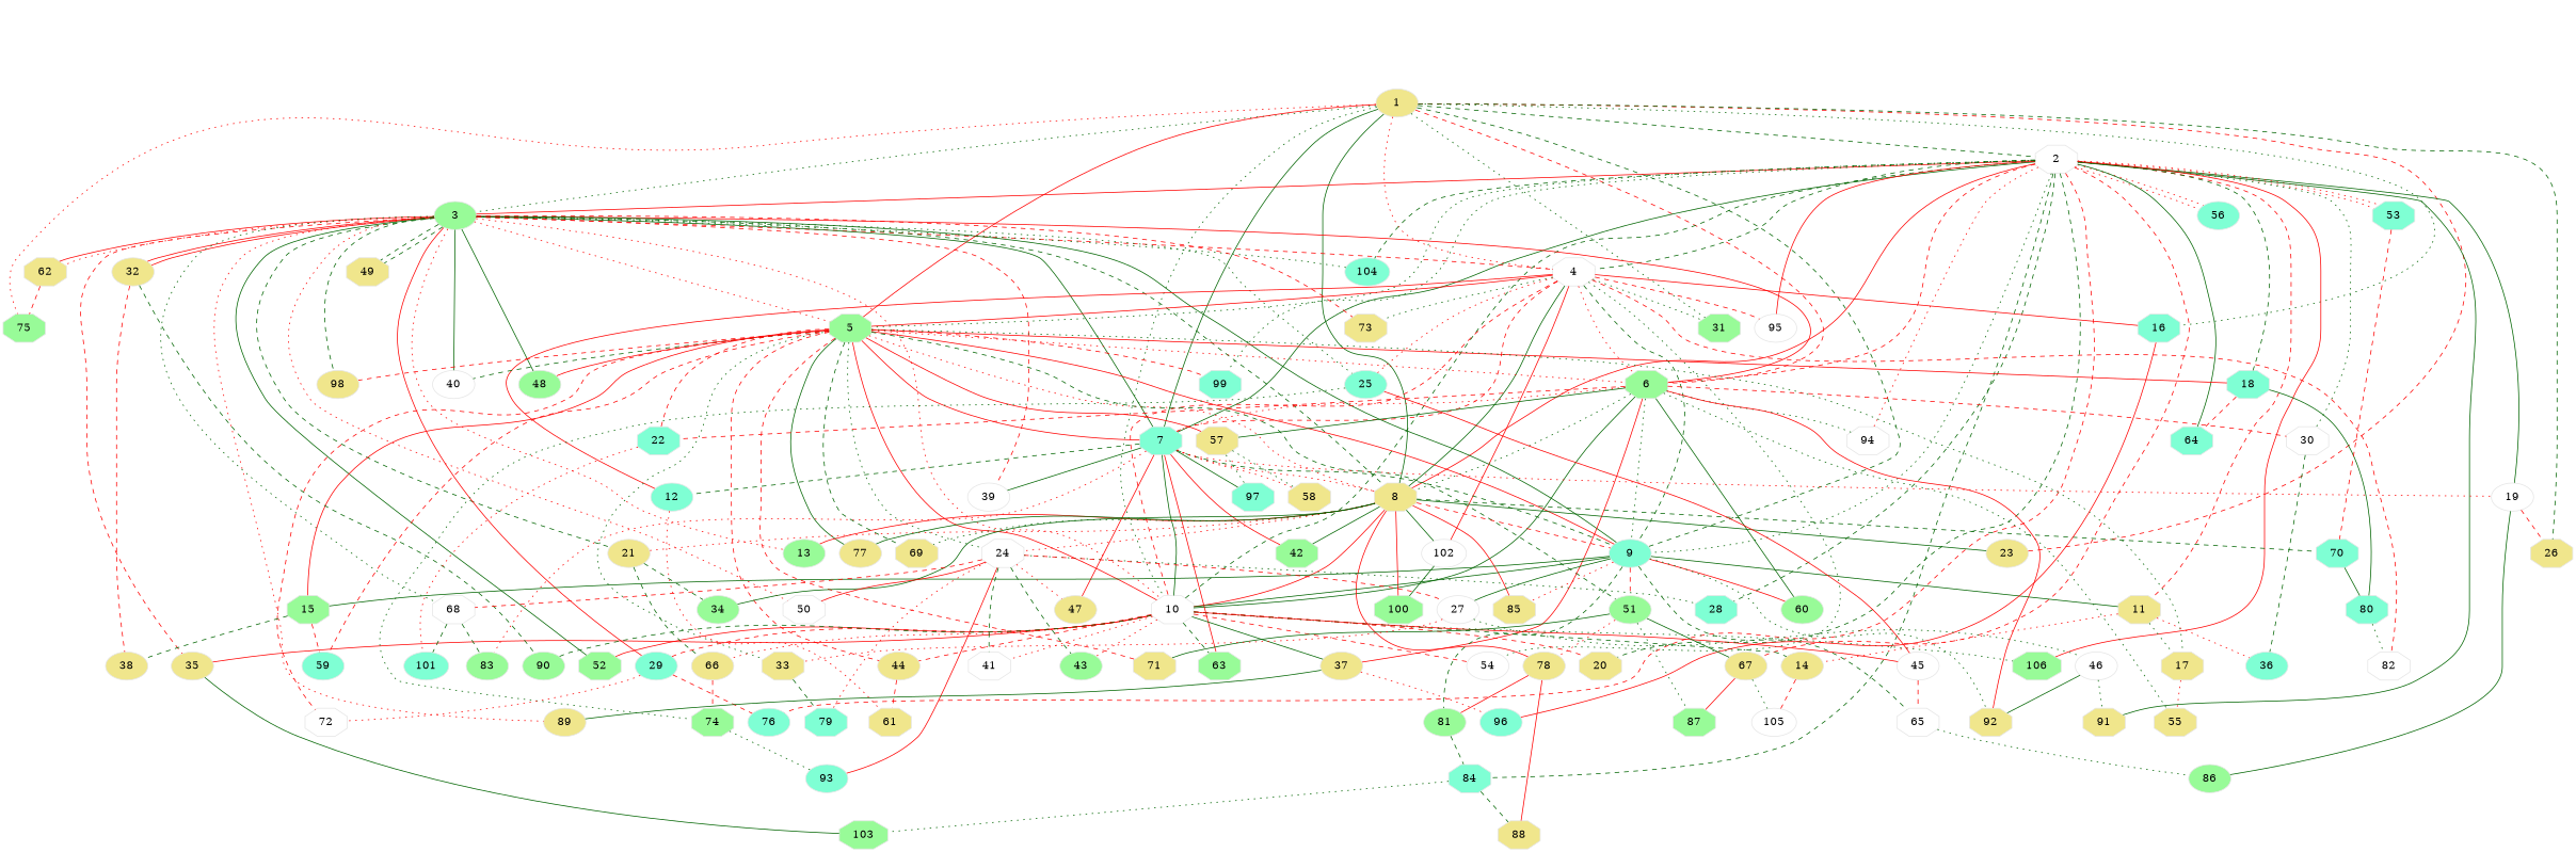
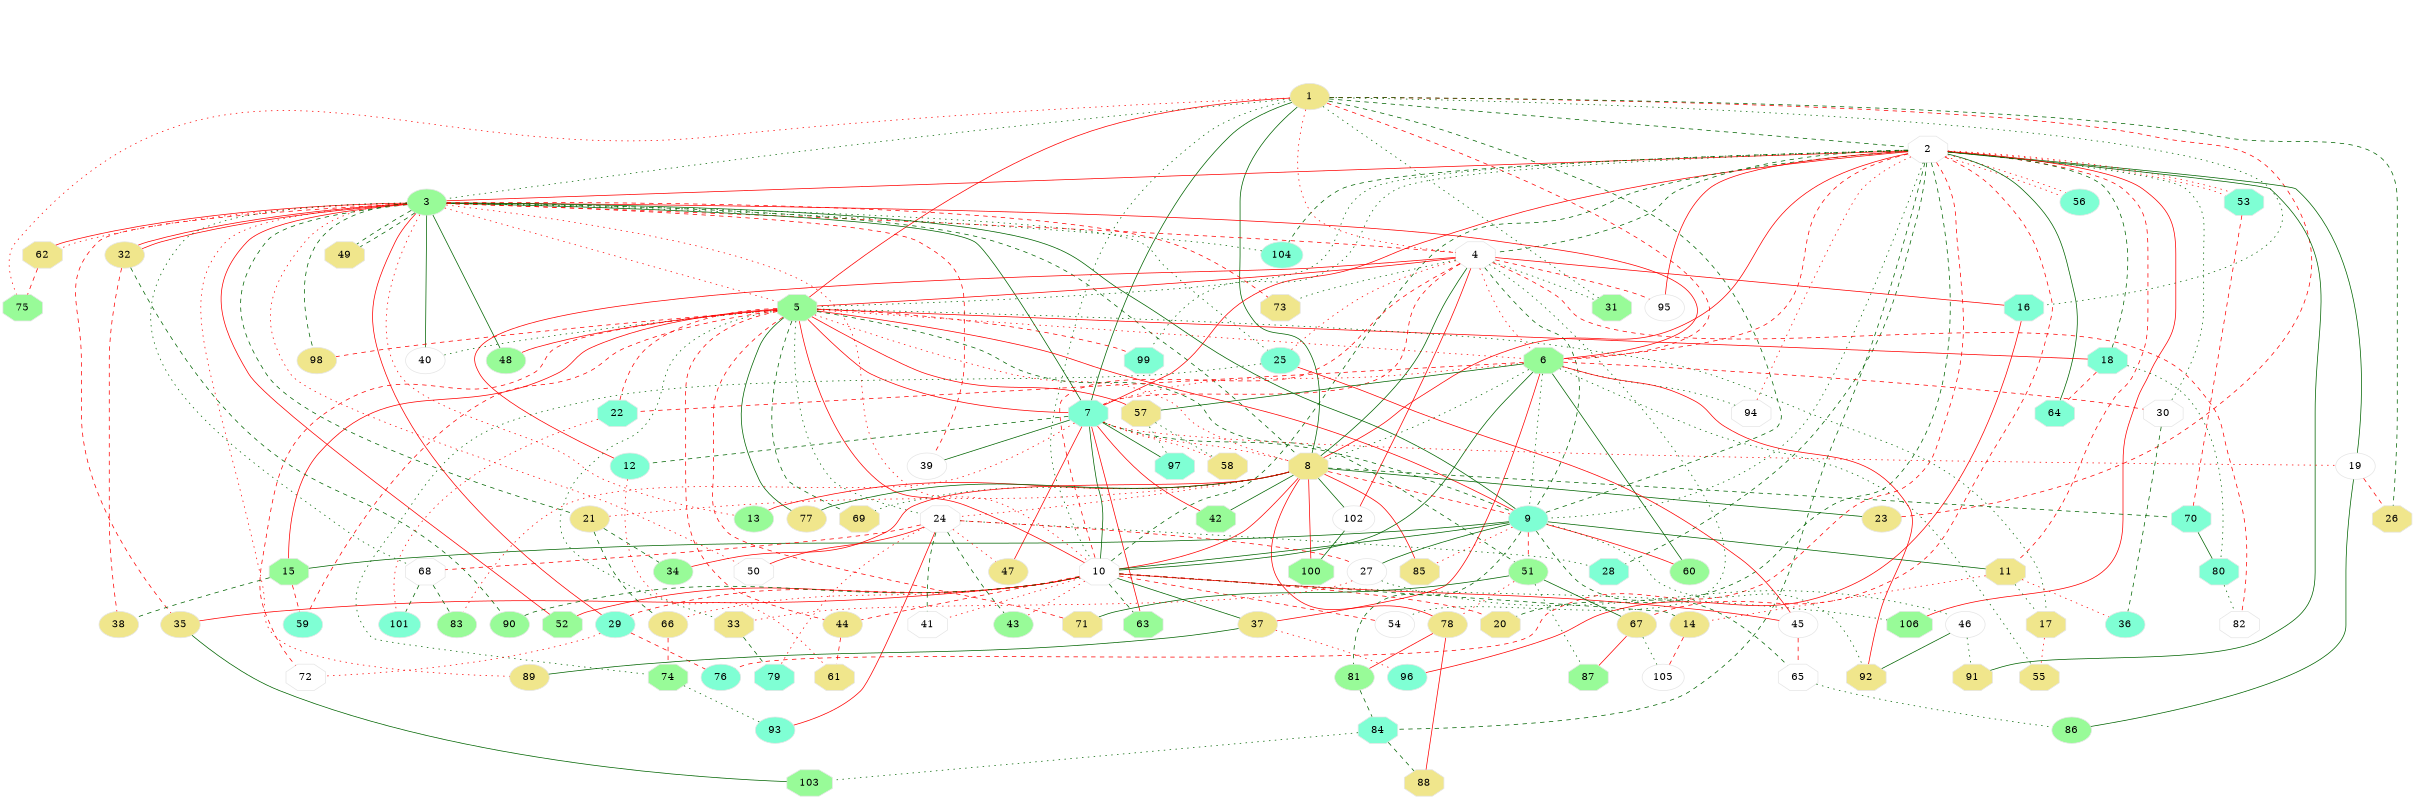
  graph {
    node [color=gray90 fillcolor=khaki shape=octagon style=filled]
    edge [color=red style=dashed]
    1 [shape=ellipse]
    2 [fillcolor=white]
    3 [fillcolor=palegreen shape=ellipse]
    4 [fillcolor=white]
    5 [fillcolor=palegreen]
    6 [fillcolor=palegreen]
    7 [fillcolor=aquamarine]
    8
    9 [fillcolor=aquamarine shape=ellipse]
    10 [fillcolor=white]
    16 [fillcolor=aquamarine]
    23 [shape=ellipse]
    26
    31 [fillcolor=palegreen]
    75 [fillcolor=palegreen]
    11
    18 [fillcolor=aquamarine]
    19 [fillcolor=white shape=ellipse]
    20
    28 [fillcolor=aquamarine]
    30 [fillcolor=white]
    53 [fillcolor=aquamarine]
    56 [fillcolor=aquamarine shape=ellipse]
    64 [fillcolor=aquamarine]
    67 [shape=ellipse]
    76 [fillcolor=aquamarine shape=ellipse]
    84 [fillcolor=aquamarine]
    91
    94 [fillcolor=white]
    95 [fillcolor=white shape=ellipse]
    99 [fillcolor=aquamarine]
    104 [fillcolor=aquamarine shape=ellipse]
    106 [fillcolor=palegreen]
    13 [fillcolor=palegreen shape=ellipse]
    21 [shape=ellipse]
    25 [fillcolor=aquamarine shape=ellipse]
    29 [fillcolor=aquamarine shape=ellipse]
    32 [shape=ellipse]
    35 [shape=ellipse]
    39 [fillcolor=white shape=ellipse]
    40 [fillcolor=white shape=ellipse]
    48 [fillcolor=palegreen shape=ellipse]
    49
    50 [fillcolor=white]
    52 [fillcolor=palegreen]
    62
    68 [fillcolor=white]
    73
    89 [shape=ellipse]
    98 [shape=ellipse]
    12 [fillcolor=aquamarine shape=ellipse]
    54 [fillcolor=white shape=ellipse]
    82 [fillcolor=white]
    102 [fillcolor=white shape=ellipse]
    15 [fillcolor=palegreen]
    17
    22 [fillcolor=aquamarine]
    24 [fillcolor=white]
    33
    44 [shape=ellipse]
    51 [fillcolor=palegreen shape=ellipse]
    57
    59 [fillcolor=aquamarine shape=ellipse]
    69
    71
    72 [fillcolor=white]
    77 [shape=ellipse]
    37 [shape=ellipse]
    55
    60 [fillcolor=palegreen shape=ellipse]
    92
    42 [fillcolor=palegreen]
    47 [shape=ellipse]
    58
    63 [fillcolor=palegreen]
    83 [fillcolor=palegreen shape=ellipse]
    97 [fillcolor=aquamarine]
    34 [fillcolor=palegreen shape=ellipse]
    70 [fillcolor=aquamarine]
    78 [shape=ellipse]
    85
    100 [fillcolor=palegreen]
    27 [fillcolor=white shape=ellipse]
    65 [fillcolor=white]
    81 [fillcolor=palegreen shape=ellipse]
    14 [shape=ellipse]
    41 [fillcolor=white]
    43 [fillcolor=palegreen shape=ellipse]
    45 [fillcolor=white shape=ellipse]
    66 [shape=ellipse]
    90 [fillcolor=palegreen shape=ellipse]
    96 [fillcolor=aquamarine shape=ellipse]
    36 [fillcolor=aquamarine shape=ellipse]
    80 [fillcolor=aquamarine]
    86 [fillcolor=palegreen shape=ellipse]
    105 [fillcolor=white shape=ellipse]
    87 [fillcolor=palegreen]
    103 [fillcolor=palegreen]
    88
    74 [fillcolor=palegreen]
    38 [shape=ellipse]
    101 [fillcolor=aquamarine shape=ellipse]
    61
    79 [fillcolor=aquamarine]
    93 [fillcolor=aquamarine shape=ellipse]
    46 [fillcolor=white shape=ellipse]
    1 -- 2 [color=darkgreen]
    1 -- 3 [color=darkgreen style=dotted]
    1 -- 4 [style=dotted]
    1 -- 5 [style=solid]
    1 -- 6
    1 -- 7 [color=darkgreen style=solid]
    1 -- 8 [color=darkgreen style=solid]
    1 -- 9 [color=darkgreen]
    1 -- 10 [color=darkgreen style=dotted]
    1 -- 16 [color=darkgreen style=dotted]
    1 -- 23
    1 -- 26 [color=darkgreen]
    1 -- 31 [color=darkgreen style=dotted]
    1 -- 75 [style=dotted]
    2 -- 3 [style=solid]
    2 -- 4 [color=darkgreen]
    2 -- 5 [color=darkgreen style=dotted]
    2 -- 6
-   2 -- 7 [color=darkgreen style=solid]
+   2 -- 7 [style=solid]
    2 -- 8 [style=solid]
    2 -- 9 [color=darkgreen style=dotted]
    2 -- 10 [color=darkgreen]
    2 -- 11
    2 -- 18 [color=darkgreen]
    2 -- 19 [color=darkgreen style=solid]
    2 -- 20 [color=darkgreen]
    2 -- 28 [color=darkgreen]
    2 -- 30 [color=darkgreen style=dotted]
    2 -- 53 [style=dotted]
    2 -- 53 [style=dotted]
    2 -- 56 [style=dotted]
    2 -- 56 [style=dotted]
    2 -- 64 [color=darkgreen style=solid]
    2 -- 67
    2 -- 76
    2 -- 84 [color=darkgreen]
    2 -- 91 [color=darkgreen style=solid]
    2 -- 94 [style=dotted]
    2 -- 95 [style=solid]
    2 -- 99 [color=darkgreen style=dotted]
    2 -- 104 [color=darkgreen]
    2 -- 106 [style=solid]
    3 -- 4
    3 -- 5 [style=dotted]
    3 -- 6 [style=solid]
    3 -- 7 [color=darkgreen style=solid]
    3 -- 8 [color=darkgreen]
    3 -- 9 [color=darkgreen style=solid]
    3 -- 10 [style=dotted]
    3 -- 104 [color=darkgreen style=dotted]
    3 -- 13 [style=dotted]
    3 -- 21 [color=darkgreen]
    3 -- 25 [color=darkgreen style=dotted]
    3 -- 29 [style=solid]
    3 -- 32 [style=solid]
    3 -- 32 [style=solid]
    3 -- 35
    3 -- 39
    3 -- 40 [color=darkgreen style=solid]
    3 -- 48 [color=darkgreen style=solid]
    3 -- 49 [color=darkgreen]
    3 -- 49 [color=darkgreen]
    3 -- 50 [style=dotted]
-   3 -- 52 [color=darkgreen style=solid]
+   3 -- 52 [style=solid]
    3 -- 62 [style=solid]
    3 -- 62 [style=dotted]
    3 -- 68 [color=darkgreen style=dotted]
    3 -- 73
    3 -- 89 [style=dotted]
    3 -- 98 [color=darkgreen]
    4 -- 5 [style=solid]
    4 -- 6 [style=dotted]
    4 -- 7
    4 -- 8 [color=darkgreen style=solid]
    4 -- 9 [color=darkgreen]
    4 -- 10
    4 -- 16 [style=solid]
    4 -- 31 [color=darkgreen style=dotted]
    4 -- 95
    4 -- 25 [style=dotted]
    4 -- 73 [color=darkgreen style=dotted]
    4 -- 12 [style=solid]
    4 -- 54 [color=darkgreen style=dotted]
    4 -- 82
    4 -- 102 [style=solid]
    5 -- 6 [style=dotted]
    5 -- 7 [style=solid]
    5 -- 8 [style=dotted]
    5 -- 9 [style=solid]
    5 -- 10 [style=solid]
    5 -- 18 [style=solid]
    5 -- 99
-   5 -- 40 [color=darkgreen]
+   5 -- 40 [color=darkgreen style=dotted]
    5 -- 48 [style=solid]
    5 -- 98
    5 -- 15 [style=solid]
    5 -- 17 [color=darkgreen style=dotted]
    5 -- 22
    5 -- 24 [color=darkgreen style=dotted]
    5 -- 33 [color=darkgreen style=dotted]
    5 -- 44
    5 -- 51 [color=darkgreen]
    5 -- 57 [style=solid]
    5 -- 59
    5 -- 69 [color=darkgreen]
    5 -- 71
    5 -- 72
    5 -- 77 [color=darkgreen style=solid]
    6 -- 7 [style=dotted]
    6 -- 8 [color=darkgreen style=dotted]
    6 -- 9 [color=darkgreen style=dotted]
    6 -- 10 [color=darkgreen style=solid]
    6 -- 30
    6 -- 94 [color=darkgreen style=dotted]
    6 -- 22
    6 -- 57 [color=darkgreen style=solid]
    6 -- 37 [style=solid]
    6 -- 55 [color=darkgreen style=dotted]
    6 -- 60 [color=darkgreen style=solid]
    6 -- 92 [style=solid]
    7 -- 8 [style=dotted]
    7 -- 9 [color=darkgreen]
    7 -- 10 [color=darkgreen style=solid]
    7 -- 19 [style=dotted]
    7 -- 39 [color=darkgreen style=solid]
    7 -- 12 [color=darkgreen]
    7 -- 42 [style=solid]
    7 -- 47 [style=solid]
    7 -- 58 [style=dotted]
    7 -- 63 [style=solid]
    7 -- 83 [style=dotted]
    7 -- 97 [color=darkgreen style=solid]
    8 -- 9
    8 -- 10 [style=solid]
    8 -- 23 [color=darkgreen style=solid]
    8 -- 13 [style=solid]
    8 -- 21 [style=dotted]
    8 -- 102 [color=darkgreen style=solid]
    8 -- 24 [style=dotted]
    8 -- 69 [color=darkgreen style=dotted]
    8 -- 77 [color=darkgreen style=solid]
    8 -- 42 [color=darkgreen style=solid]
-   8 -- 34 [color=darkgreen style=solid]
+   8 -- 34 [style=solid]
    8 -- 70 [color=darkgreen]
    8 -- 78 [style=solid]
    8 -- 85 [style=solid]
    8 -- 100 [style=solid]
    9 -- 10 [color=darkgreen style=solid]
    9 -- 11 [color=darkgreen style=solid]
    9 -- 15 [color=darkgreen style=solid]
    9 -- 51
    9 -- 60 [style=solid]
    9 -- 92 [color=darkgreen style=dotted]
    9 -- 85 [style=dotted]
    9 -- 27 [color=darkgreen style=solid]
    9 -- 65 [color=darkgreen]
    9 -- 81 [color=darkgreen]
    10 -- 20
    10 -- 106 [color=darkgreen style=dotted]
    10 -- 29
    10 -- 35 [style=solid]
    10 -- 52 [style=solid]
    10 -- 54
    10 -- 44
    10 -- 37 [color=darkgreen style=solid]
    10 -- 63 [color=darkgreen]
    10 -- 14 [color=darkgreen]
    10 -- 41 [style=dotted]
    10 -- 43 [style=dotted]
    10 -- 45 [style=solid]
    10 -- 66 [style=dotted]
    10 -- 90 [color=darkgreen]
    16 -- 96 [style=solid]
    11 -- 17 [color=darkgreen style=dotted]
    11 -- 14 [style=dotted]
    11 -- 36 [style=dotted]
    18 -- 64
-   18 -- 80 [color=darkgreen style=solid]
+   18 -- 80 [color=darkgreen style=dotted]
    19 -- 26
    19 -- 86 [color=darkgreen style=solid]
    30 -- 36 [color=darkgreen]
    53 -- 70
    67 -- 105 [color=darkgreen style=dotted]
    67 -- 87 [style=solid]
    84 -- 103 [color=darkgreen style=dotted]
    84 -- 88 [color=darkgreen]
    21 -- 34 [color=darkgreen]
    21 -- 66 [color=darkgreen]
    25 -- 45 [style=solid]
    25 -- 74 [color=darkgreen style=dotted]
    29 -- 76
    29 -- 72 [style=dotted]
    32 -- 90 [color=darkgreen]
    32 -- 38
    35 -- 103 [color=darkgreen style=solid]
    62 -- 75
    68 -- 83 [color=darkgreen]
    68 -- 101 [color=darkgreen]
    12 -- 61 [style=dotted]
    102 -- 100 [color=darkgreen style=solid]
    15 -- 59
    15 -- 38 [color=darkgreen]
    17 -- 55 [style=dotted]
    22 -- 101 [style=dotted]
    24 -- 28 [color=darkgreen style=dotted]
    24 -- 50 [style=solid]
    24 -- 68
    24 -- 47 [style=dotted]
    24 -- 27
    24 -- 41 [color=darkgreen]
    24 -- 43 [color=darkgreen]
    24 -- 79 [style=dotted]
    24 -- 93 [style=solid]
    33 -- 79 [color=darkgreen]
    44 -- 61
    51 -- 67 [color=darkgreen style=solid]
    51 -- 71 [color=darkgreen style=solid]
    51 -- 78 [style=dotted]
    51 -- 87 [color=darkgreen style=dotted]
    57 -- 58 [color=darkgreen style=dotted]
    57 -- 97 [color=darkgreen style=dotted]
    37 -- 89 [color=darkgreen style=solid]
    37 -- 96 [style=dotted]
    70 -- 80 [color=darkgreen style=solid]
    78 -- 81 [style=solid]
    78 -- 88 [style=solid]
    27 -- 33 [style=dotted]
    27 -- 46 [color=darkgreen style=dotted]
    65 -- 86 [color=darkgreen style=dotted]
    81 -- 84 [color=darkgreen]
    14 -- 105
    45 -- 65
    66 -- 74
    80 -- 82 [color=darkgreen style=dotted]
    74 -- 93 [color=darkgreen style=dotted]
    46 -- 91 [color=darkgreen style=dotted]
    46 -- 92 [color=darkgreen style=solid]
  }
